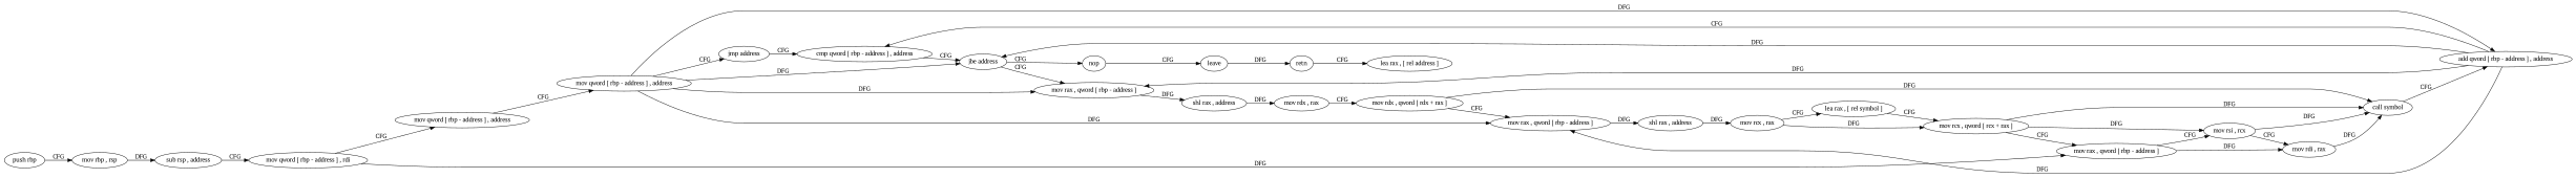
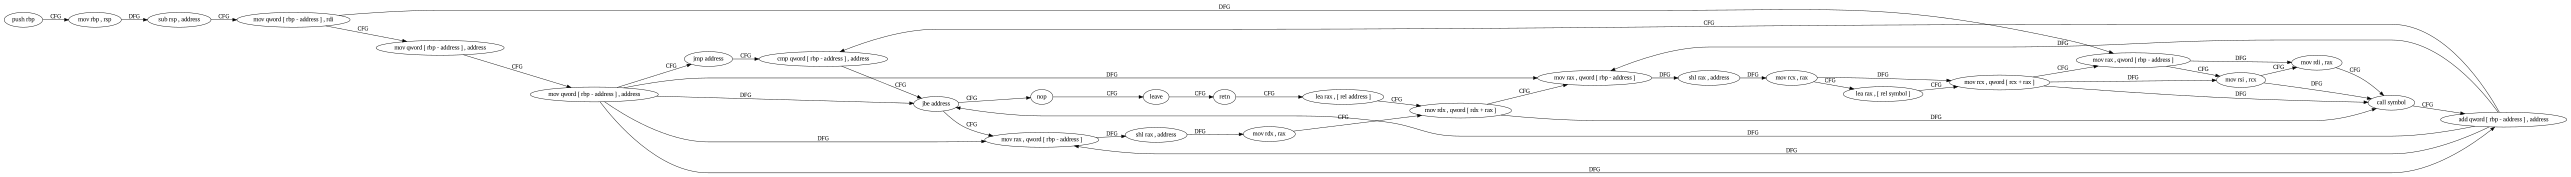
  digraph {
    fontname="PT Serif"
    rankdir=LR
    node [fontname="PT Serif"]
    edge [fontname="PT Serif"]
    n1 [label="push rbp"]
    n2 [label="mov rbp , rsp"]
    n3 [label="sub rsp , address"]
    n4 [label="mov qword [ rbp - address ] , rdi"]
    n5 [label="mov qword [ rbp - address ] , address"]
    n6 [label="mov rax , qword [ rbp - address ]"]
    n7 [label="mov qword [ rbp - address ] , address"]
    n8 [label="mov rsi , rcx"]
    n9 [label="mov rdi , rax"]
    n10 [label="jmp address"]
    n11 [label="jbe address"]
    n12 [label="mov rax , qword [ rbp - address ]"]
    n13 [label="mov rax , qword [ rbp - address ]"]
    n14 [label="add qword [ rbp - address ] , address"]
    n15 [label="cmp qword [ rbp - address ] , address"]
    n16 [label=nop]
    n17 [label="shl rax , address"]
    n18 [label="shl rax , address"]
    n19 [label=leave]
    n20 [label="mov rdx , rax"]
    n21 [label=retn]
    n22 [label="mov rdx , qword [ rdx + rax ]"]
    n23 [label="lea rax , [ rel address ]"]
    n24 [label="call symbol"]
    n25 [label="mov rcx , rax"]
    n26 [label="lea rax , [ rel symbol ]"]
    n27 [label="mov rcx , qword [ rcx + rax ]"]
    n1 -> n2 [label=CFG]
    n2 -> n3 [label=DFG]
    n3 -> n4 [label=CFG]
    n4 -> n5 [label=CFG]
    n4 -> n6 [label=DFG]
    n5 -> n7 [label=CFG]
    n6 -> n8 [label=CFG]
    n6 -> n9 [label=DFG]
    n7 -> n10 [label=CFG]
    n7 -> n11 [label=DFG]
    n7 -> n12 [label=DFG]
    n7 -> n13 [label=DFG]
    n7 -> n14 [label=DFG]
    n8 -> n9 [label=CFG]
    n8 -> n24 [label=DFG]
-   n9 -> n24 [label=DFG]
+   n9 -> n24 [label=CFG]
    n10 -> n15 [label=CFG]
    n11 -> n12 [label=CFG]
    n11 -> n16 [label=CFG]
    n12 -> n17 [label=DFG]
    n13 -> n18 [label=DFG]
    n14 -> n11 [label=DFG]
    n14 -> n12 [label=DFG]
    n14 -> n13 [label=DFG]
    n14 -> n15 [label=CFG]
    n15 -> n11 [label=CFG]
    n16 -> n19 [label=CFG]
    n17 -> n20 [label=DFG]
    n18 -> n25 [label=DFG]
-   n19 -> n21 [label=DFG]
+   n19 -> n21 [label=CFG]
    n20 -> n22 [label=CFG]
    n21 -> n23 [label=CFG]
    n22 -> n13 [label=CFG]
    n22 -> n24 [label=DFG]
+   n23 -> n22 [label=CFG]
    n24 -> n14 [label=CFG]
    n25 -> n26 [label=CFG]
    n25 -> n27 [label=DFG]
    n26 -> n27 [label=CFG]
    n27 -> n6 [label=CFG]
    n27 -> n8 [label=DFG]
    n27 -> n24 [label=DFG]
  }
